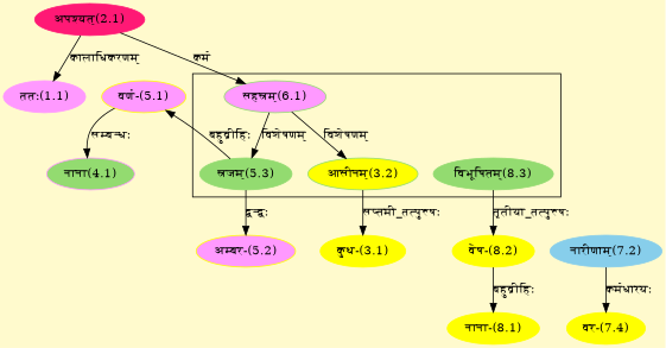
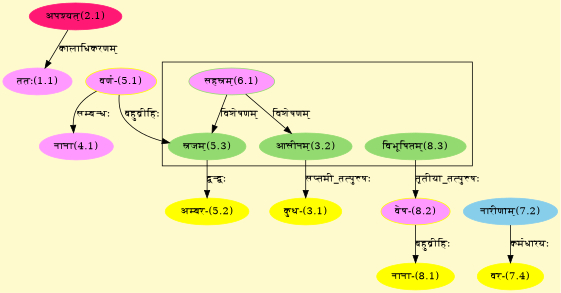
  digraph {
    bgcolor=lemonchiffon1
    compound=true
    rankdir=BT
    node [color="#FFFF00" style=filled]
    edge [dir=back]
-   n1 [color="#93DB70" label="आसीनम्(3.2)" fillcolor="#FFFF00"]
+   n1 [color="#93DB70" label="आसीनम्(3.2)"]
    n2 [color="#93DB70" fillcolor="#FF99FF" label="सहस्रम्(6.1)"]
    n3 [color="#93DB70" label="स्रजम्(5.3)"]
    n4 [color="#93DB70" label="विभूषितम्(8.3)"]
    n5 [color="#FF1975" label="अपश्यत्(2.1)"]
    n6 [color="#FF99FF" label="ततः(1.1)"]
    n7 [label="कुथ-(3.1)"]
-   n8 [color="#FF99FF" label="नाना(4.1)" fillcolor="#93DB70"]
+   n8 [color="#FF99FF" label="नाना(4.1)"]
    n9 [fillcolor="#FF99FF" label="वर्ण-(5.1)"]
-   n10 [label="अम्बर-(5.2)" fillcolor="#FF99FF"]
+   n10 [label="अम्बर-(5.2)"]
    n11 [label="वर-(7.4)"]
    n12 [color="#87CEEB" label="नारीणाम्(7.2)"]
    n13 [label="नाना-(8.1)"]
-   n14 [label="वेष-(8.2)"]
+   n14 [label="वेष-(8.2)" fillcolor="#FF99FF"]
    subgraph cluster_1 {
      n1
      n2
      n3
      n4
    }
    n1 -> n2 [label="विशेषणम्"]
-   n2 -> n5 [label="कर्म"]
    n3 -> n2 [label="विशेषणम्"]
    n6 -> n5 [label="कालाधिकरणम्"]
    n7 -> n1 [label="सप्तमी_तत्पुरुषः"]
    n8 -> n9 [label="सम्बन्धः"]
-   n9 -> n3 [label="बहुव्रीहिः"]
+   n3 -> n9 [label="बहुव्रीहिः"]
    n10 -> n3 [label="द्वन्द्वः"]
    n11 -> n12 [label="कर्मधारयः"]
    n13 -> n14 [label="बहुव्रीहिः"]
    n14 -> n4 [label="तृतीया_तत्पुरुषः"]
  }
